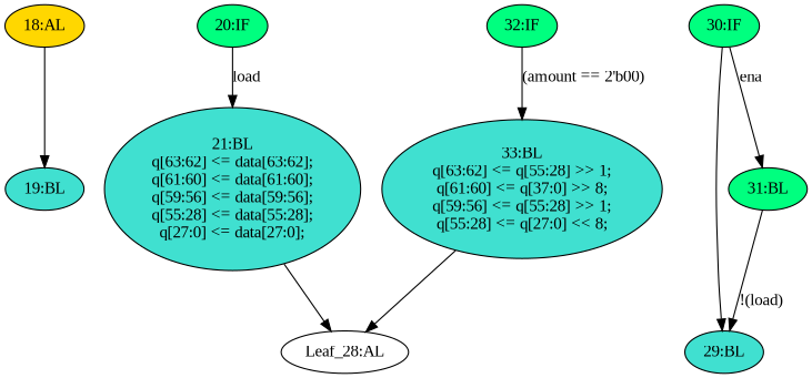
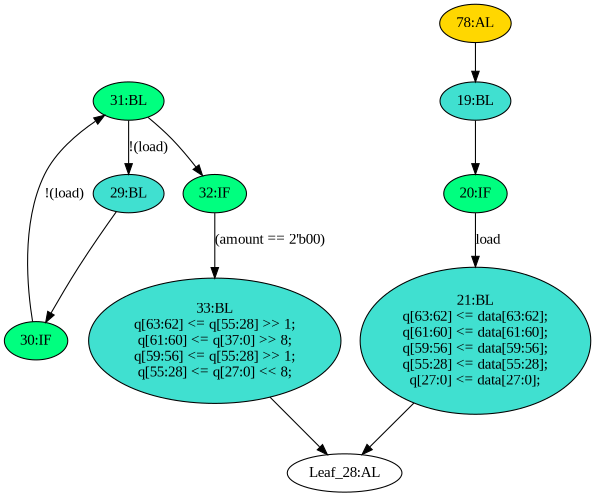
  strict digraph {
    fontname="Liberation Serif"
    node [fillcolor=turquoise fontname="Liberation Serif" statements="[]" style=filled typ=Block]
    edge [cond="[]" fontname="Liberation Serif" lineno=None]
    n1 [ast="<pyverilog.vparser.ast.Block object at 0x7fd67a8a14d0>" label="19:BL"]
    n2 [ast="<pyverilog.vparser.ast.IfStatement object at 0x7fd67a8a15d0>" fillcolor=springgreen label="20:IF" typ=IfStatement]
    n3 [ast="<pyverilog.vparser.ast.Block object at 0x7fd67a8a1f90>" label="21:BL\nq[63:62] <= data[63:62];\nq[61:60] <= data[61:60];\nq[59:56] <= data[59:56];\nq[55:28] <= data[55:28];\nq[27:0] <= data[27:0];" statements="[<pyverilog.vparser.ast.NonblockingSubstitution object at 0x7fd67a8a1fd0>, <pyverilog.vparser.ast.NonblockingSubstitution object at 0x7fd67a8b02d0>, <pyverilog.vparser.ast.NonblockingSubstitution object at 0x7fd67a8b0590>, <pyverilog.vparser.ast.NonblockingSubstitution object at 0x7fd67a8b0850>, <pyverilog.vparser.ast.NonblockingSubstitution object at 0x7fd67a8b0b10>]"]
    n4 [def_var="['q']" label="Leaf_28:AL" fillcolor="" statements="" style="" typ=""]
    n5 [ast="<pyverilog.vparser.ast.Block object at 0x7fd67a8a4c90>" label="29:BL"]
    n6 [ast="<pyverilog.vparser.ast.IfStatement object at 0x7fd685580d10>" fillcolor=springgreen label="30:IF" typ=IfStatement]
    n7 [ast="<pyverilog.vparser.ast.Block object at 0x7fd67b49ebd0>" fillcolor=springgreen label="31:BL"]
    n8 [ast="<pyverilog.vparser.ast.IfStatement object at 0x7fd67adabd50>" fillcolor=springgreen label="32:IF" typ=IfStatement]
    n9 [ast="<pyverilog.vparser.ast.Block object at 0x7fd67adab0d0>" label="33:BL\nq[63:62] <= q[55:28] >> 1;\nq[61:60] <= q[37:0] >> 8;\nq[59:56] <= q[55:28] >> 1;\nq[55:28] <= q[27:0] << 8;" statements="[<pyverilog.vparser.ast.NonblockingSubstitution object at 0x7fd67adab710>, <pyverilog.vparser.ast.NonblockingSubstitution object at 0x7fd67adabe50>, <pyverilog.vparser.ast.NonblockingSubstitution object at 0x7fd67a8a1810>, <pyverilog.vparser.ast.NonblockingSubstitution object at 0x7fd67a8a1b50>]"]
-   n10 [ast="<pyverilog.vparser.ast.Always object at 0x7fd67a8b0e50>" clk_sens=True fillcolor=gold label="18:AL" sens="['clk']" typ=Always use_var="['load', 'ena', 'amount', 'data', 'q']"]
+   n10 [ast="<pyverilog.vparser.ast.Always object at 0x7fd67a8b0e50>" clk_sens=True fillcolor=gold label="78:AL" sens="['clk']" typ=Always use_var="['load', 'ena', 'amount', 'data', 'q']"]
+   n1 -> n2
    n2 -> n3 [cond="['load']" label=load lineno=20]
    n3 -> n4
-   n6 -> n5
-   n6 -> n7 [cond="['ena']" label=ena lineno=30]
+   n5 -> n6
+   n6 -> n7 [cond="['ena']" label="!(load)" lineno=30]
    n7 -> n5 [cond="['load']" label="!(load)" lineno=20]
+   n7 -> n8
    n8 -> n9 [cond="['amount']" label="(amount == 2'b00)" lineno=32]
    n9 -> n4
    n10 -> n1
  }
